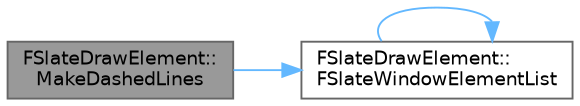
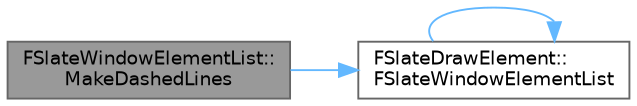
  digraph {
    rankdir=LR
    node [fontname=Helvetica fontsize=10 shape=box style=filled]
    edge [color=steelblue1 fontname=Helvetica fontsize=10 labelfontname=Helvetica labelfontsize=10 style=solid]
-   n1 [color=gray40 fillcolor=grey60 fontcolor=black height=0.2 label="FSlateDrawElement::\lMakeDashedLines" width=0.4]
+   n1 [color=gray40 fillcolor=grey60 fontcolor=black height=0.2 label="FSlateWindowElementList::\lMakeDashedLines" width=0.4]
    n2 [color=grey40 fillcolor=white height=0.2 label="FSlateDrawElement::\lFSlateWindowElementList" width=0.4]
    n1 -> n2
    n2 -> n2
  }
